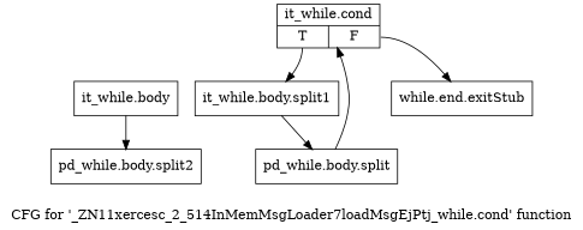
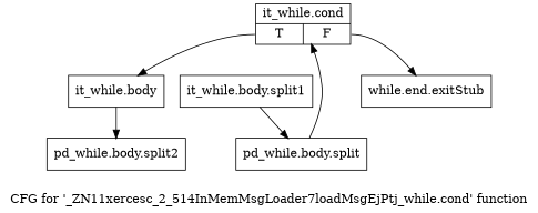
  digraph {
    label="CFG for '_ZN11xercesc_2_514InMemMsgLoader7loadMsgEjPtj_while.cond' function"
    node [shape=record]
    n1 [label="{it_while.cond|{<s0>T|<s1>F}}"]
    n2 [label="{while.end.exitStub}"]
    n3 [label="{it_while.body}"]
    n4 [label="{pd_while.body.split2}"]
    n5 [label="{it_while.body.split1}"]
    n6 [label="{pd_while.body.split}"]
    n1 -> n2 [tailport=s1]
-   n1 -> n5 [tailport=s0]
+   n1 -> n3 [tailport=s0]
    n3 -> n4
    n5 -> n6
    n6 -> n1
  }
